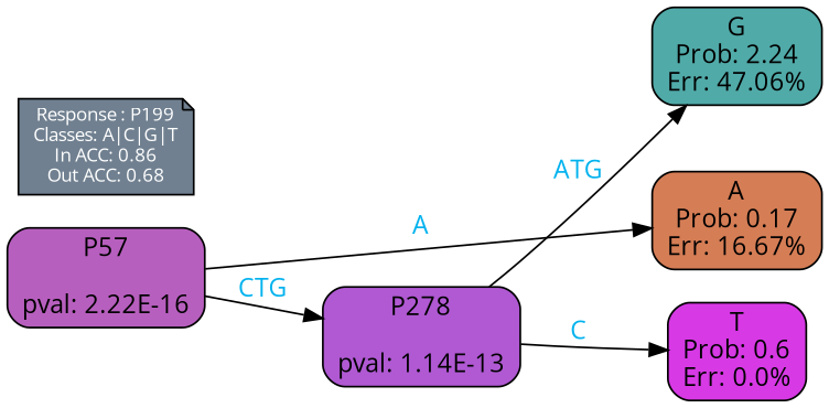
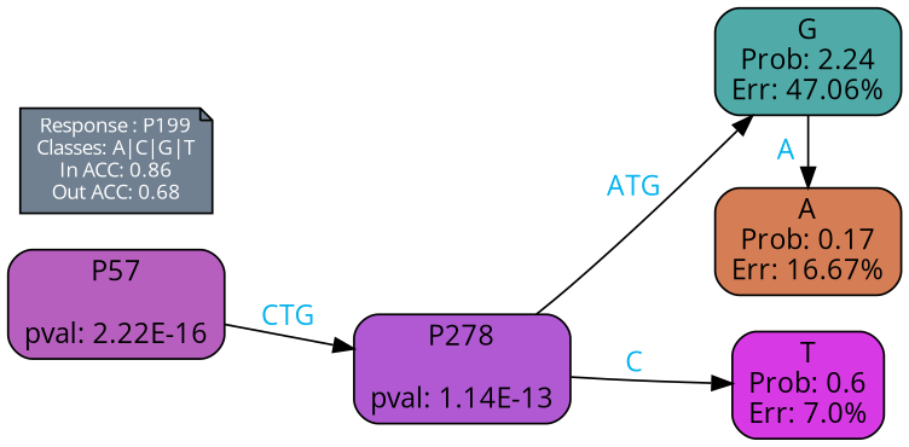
  digraph {
    fontname="Open Sans"
    rankdir=LR
    ranksep=equally
    splines=polylines
    node [color=black fontname="Open Sans" shape=box style="filled, rounded"]
    edge [fontcolor=deepskyblue2 fontname="Open Sans"]
    n1 [fillcolor="#d57d55" label="A\nProb: 0.17\nErr: 16.67%"]
    n2 [fillcolor="#50aaa8" label="G\nProb: 2.24\nErr: 47.06%"]
-   n3 [fillcolor="#d739e5" label="T\nProb: 0.6\nErr: 0.0%"]
+   n3 [fillcolor="#d739e5" label="T\nProb: 0.6\nErr: 7.0%"]
    n4 [align=left fillcolor=slategray fontcolor=white fontsize=10 label="Response : P199\nClasses: A|C|G|T\nIn ACC: 0.86\nOut ACC: 0.68\n" shape=note style=filled]
    n5 [fillcolor="#b75fbe" label="P57\n\npval: 2.22E-16"]
    n6 [fillcolor="#b059d3" label="P278\n\npval: 1.14E-13"]
    subgraph sub_1 {
      rank=same
      n1
      n2
      n3
    }
    subgraph sub_2 {
      rank=same
      n4
      n5
    }
-   n5 -> n1 [label=A]
+   n2 -> n1 [label=A]
    n5 -> n6 [label=CTG]
    n6 -> n2 [label=ATG]
    n6 -> n3 [label=C]
  }
